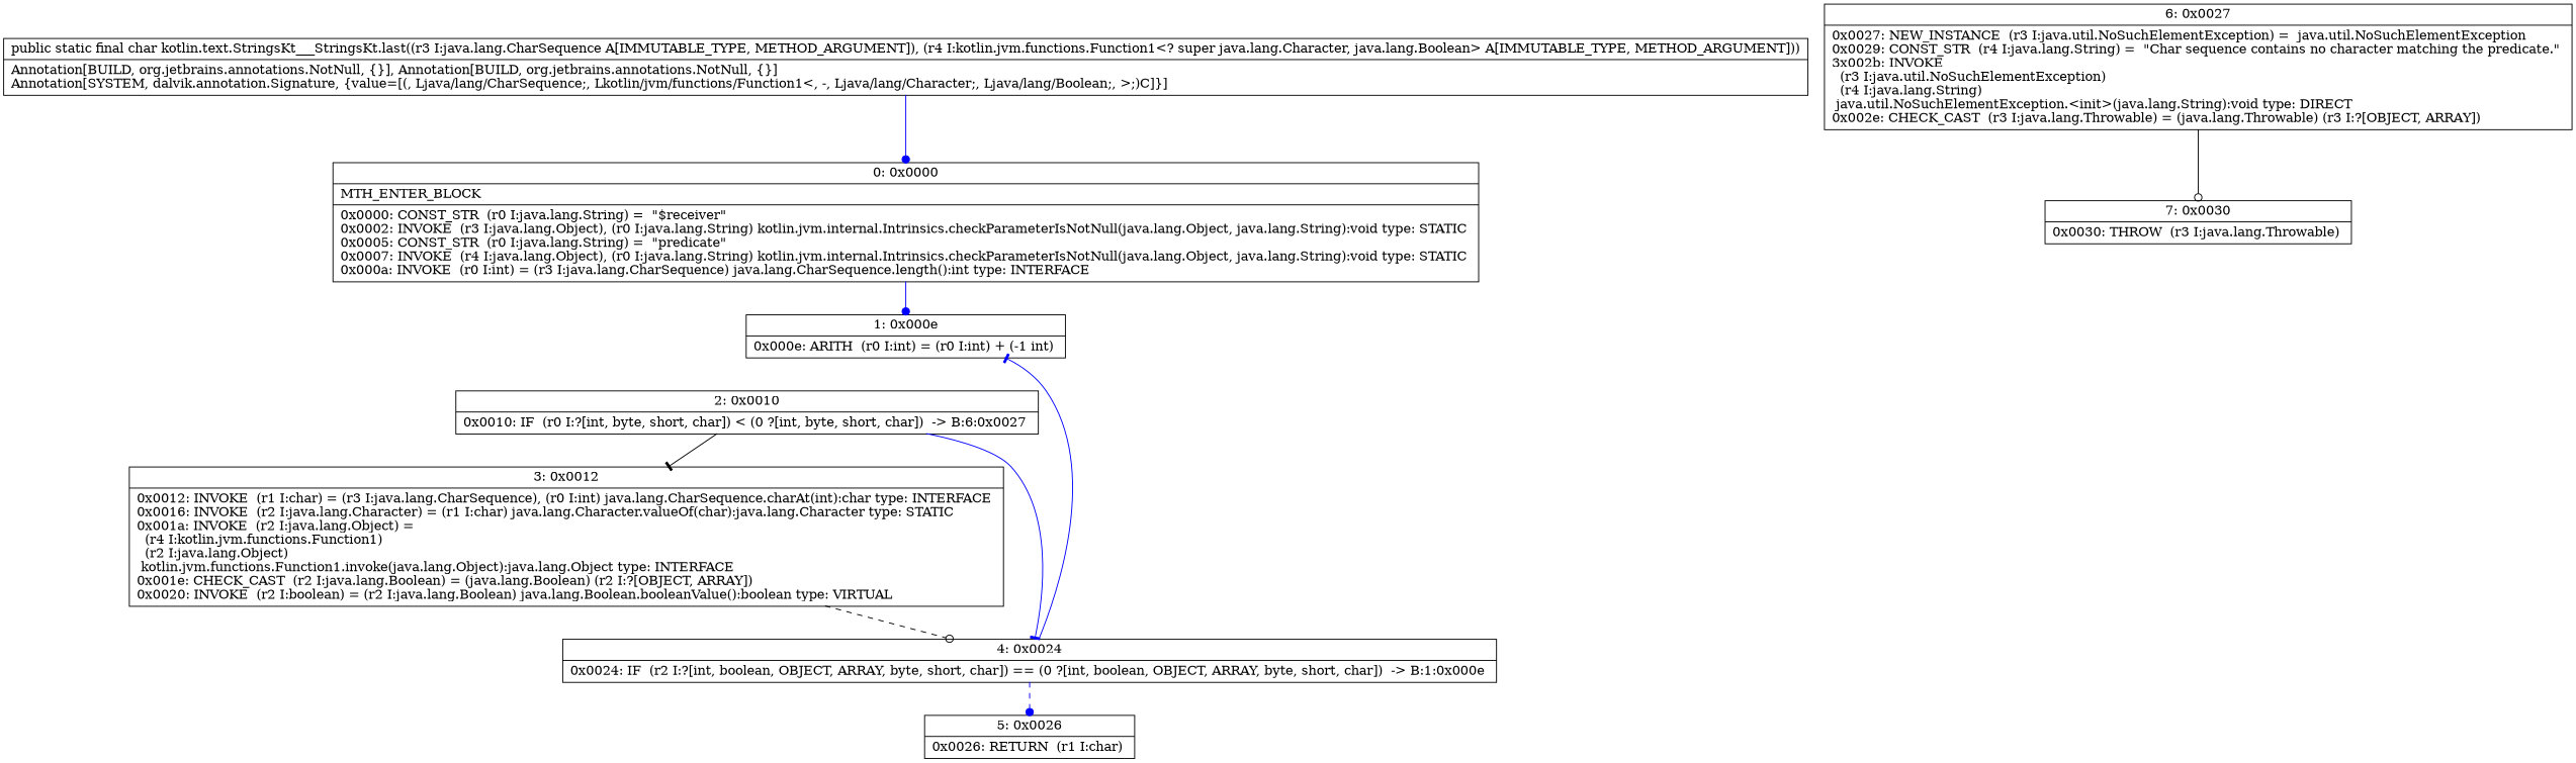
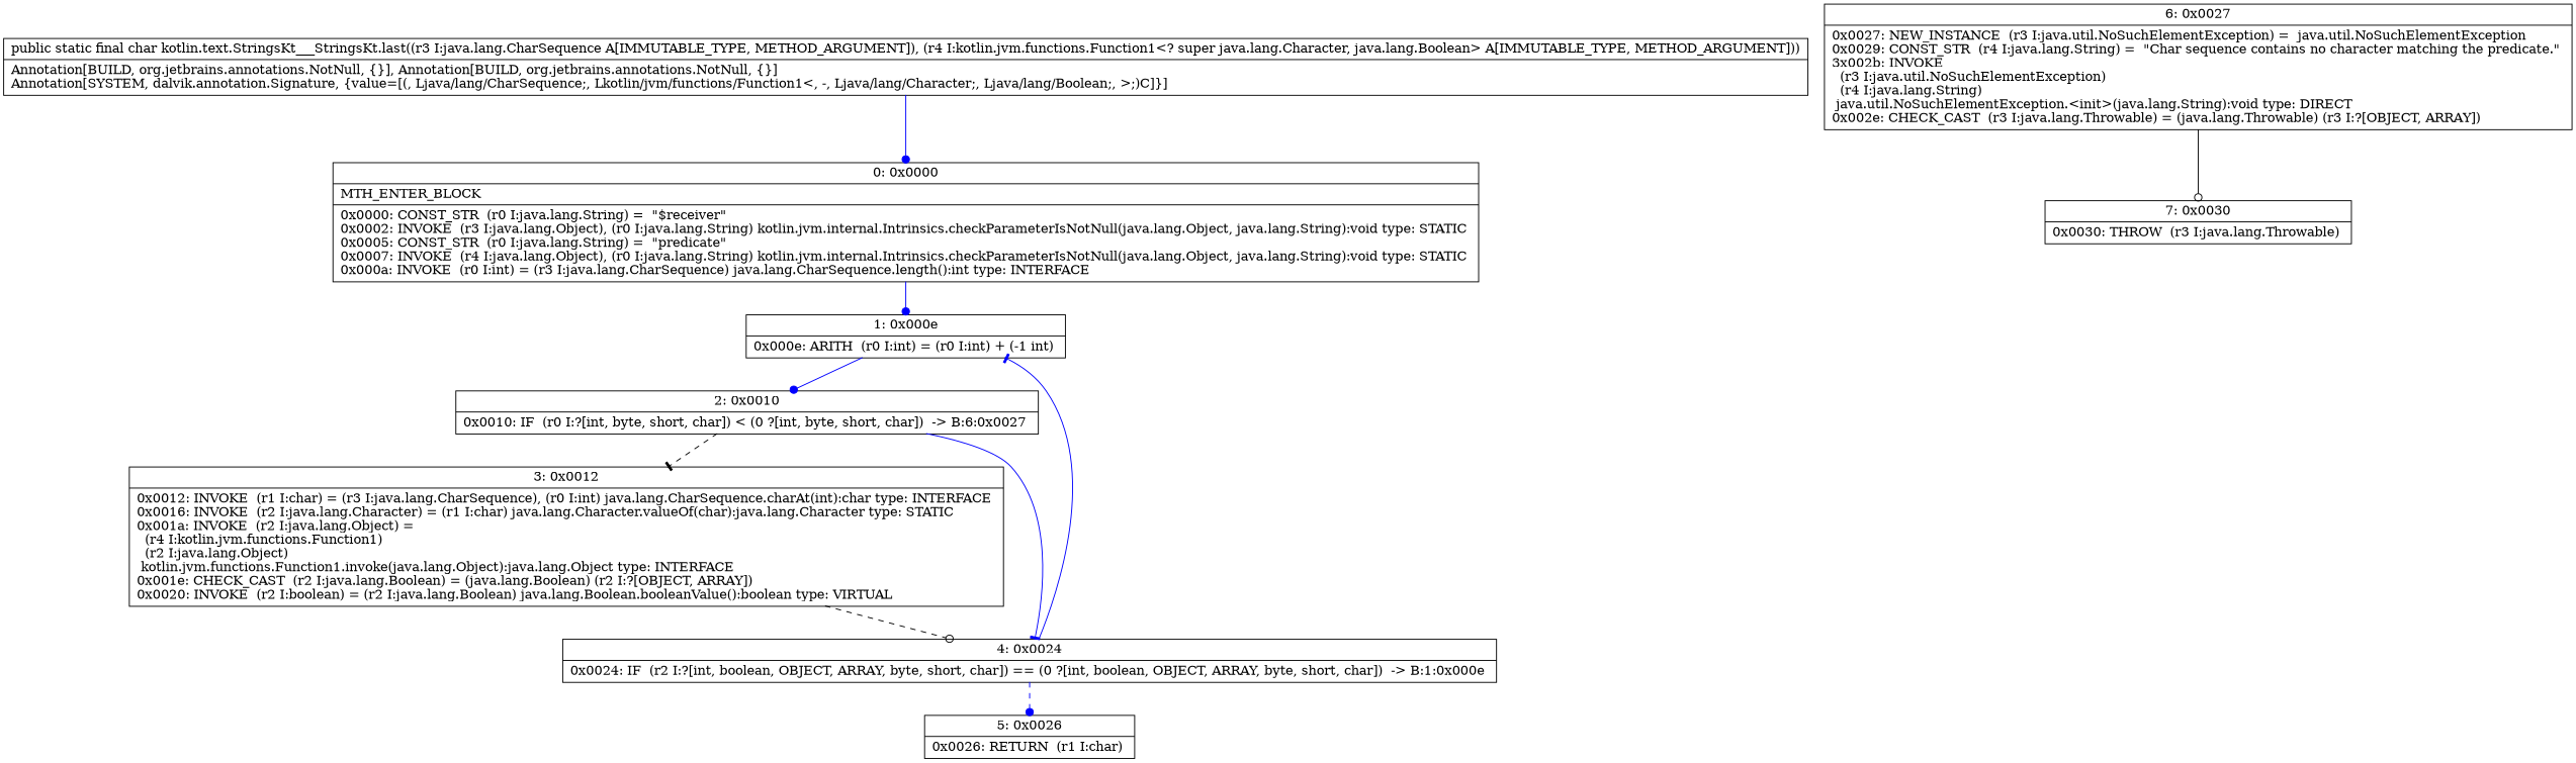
  digraph {
    node [shape=record]
    edge [arrowhead=dot color=blue style=solid]
    n1 [label="{0\:\ 0x0000|MTH_ENTER_BLOCK\l|0x0000: CONST_STR  (r0 I:java.lang.String) =  \"$receiver\" \l0x0002: INVOKE  (r3 I:java.lang.Object), (r0 I:java.lang.String) kotlin.jvm.internal.Intrinsics.checkParameterIsNotNull(java.lang.Object, java.lang.String):void type: STATIC \l0x0005: CONST_STR  (r0 I:java.lang.String) =  \"predicate\" \l0x0007: INVOKE  (r4 I:java.lang.Object), (r0 I:java.lang.String) kotlin.jvm.internal.Intrinsics.checkParameterIsNotNull(java.lang.Object, java.lang.String):void type: STATIC \l0x000a: INVOKE  (r0 I:int) = (r3 I:java.lang.CharSequence) java.lang.CharSequence.length():int type: INTERFACE \l}"]
    n2 [label="{1\:\ 0x000e|0x000e: ARITH  (r0 I:int) = (r0 I:int) + (\-1 int) \l}"]
    n3 [label="{2\:\ 0x0010|0x0010: IF  (r0 I:?[int, byte, short, char]) \< (0 ?[int, byte, short, char])  \-\> B:6:0x0027 \l}"]
    n4 [label="{3\:\ 0x0012|0x0012: INVOKE  (r1 I:char) = (r3 I:java.lang.CharSequence), (r0 I:int) java.lang.CharSequence.charAt(int):char type: INTERFACE \l0x0016: INVOKE  (r2 I:java.lang.Character) = (r1 I:char) java.lang.Character.valueOf(char):java.lang.Character type: STATIC \l0x001a: INVOKE  (r2 I:java.lang.Object) = \l  (r4 I:kotlin.jvm.functions.Function1)\l  (r2 I:java.lang.Object)\l kotlin.jvm.functions.Function1.invoke(java.lang.Object):java.lang.Object type: INTERFACE \l0x001e: CHECK_CAST  (r2 I:java.lang.Boolean) = (java.lang.Boolean) (r2 I:?[OBJECT, ARRAY]) \l0x0020: INVOKE  (r2 I:boolean) = (r2 I:java.lang.Boolean) java.lang.Boolean.booleanValue():boolean type: VIRTUAL \l}"]
    n5 [label="{4\:\ 0x0024|0x0024: IF  (r2 I:?[int, boolean, OBJECT, ARRAY, byte, short, char]) == (0 ?[int, boolean, OBJECT, ARRAY, byte, short, char])  \-\> B:1:0x000e \l}"]
    n6 [label="{6\:\ 0x0027|0x0027: NEW_INSTANCE  (r3 I:java.util.NoSuchElementException) =  java.util.NoSuchElementException \l0x0029: CONST_STR  (r4 I:java.lang.String) =  \"Char sequence contains no character matching the predicate.\" \l3x002b: INVOKE  \l  (r3 I:java.util.NoSuchElementException)\l  (r4 I:java.lang.String)\l java.util.NoSuchElementException.\<init\>(java.lang.String):void type: DIRECT \l0x002e: CHECK_CAST  (r3 I:java.lang.Throwable) = (java.lang.Throwable) (r3 I:?[OBJECT, ARRAY]) \l}"]
    n7 [label="{7\:\ 0x0030|0x0030: THROW  (r3 I:java.lang.Throwable) \l}"]
    n8 [label="{5\:\ 0x0026|0x0026: RETURN  (r1 I:char) \l}"]
    n9 [label="{public static final char kotlin.text.StringsKt___StringsKt.last((r3 I:java.lang.CharSequence A[IMMUTABLE_TYPE, METHOD_ARGUMENT]), (r4 I:kotlin.jvm.functions.Function1\<? super java.lang.Character, java.lang.Boolean\> A[IMMUTABLE_TYPE, METHOD_ARGUMENT]))  | Annotation[BUILD, org.jetbrains.annotations.NotNull, \{\}], Annotation[BUILD, org.jetbrains.annotations.NotNull, \{\}]\lAnnotation[SYSTEM, dalvik.annotation.Signature, \{value=[(, Ljava\/lang\/CharSequence;, Lkotlin\/jvm\/functions\/Function1\<, \-, Ljava\/lang\/Character;, Ljava\/lang\/Boolean;, \>;)C]\}]\l}"]
    n1 -> n2
-   n3 -> n4 [arrowhead=tee color=black]
+   n2 -> n3
+   n3 -> n4 [arrowhead=tee color=black style=dashed]
    n3 -> n5 [arrowhead=tee]
    n4 -> n5 [arrowhead=odot color=black style=dashed]
    n5 -> n2 [arrowhead=tee]
    n5 -> n8 [style=dashed]
    n6 -> n7 [arrowhead=odot color=black]
    n9 -> n1
  }
